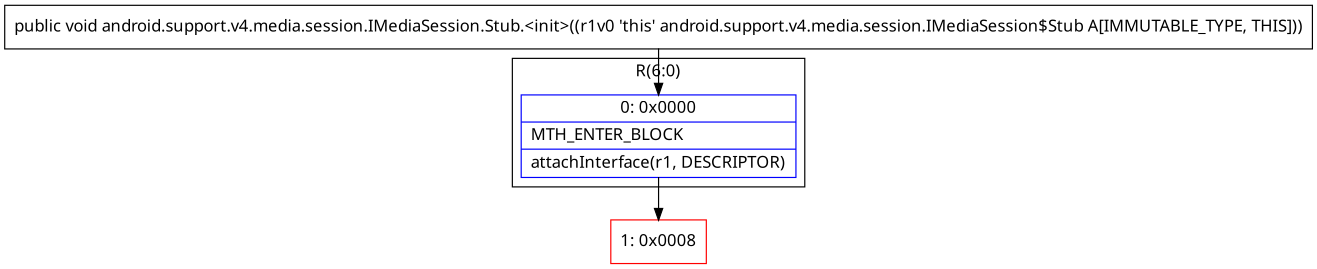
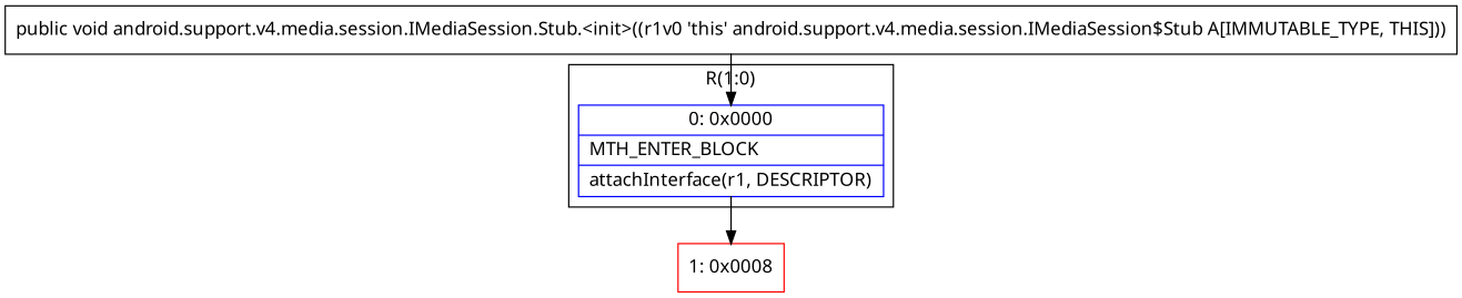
  digraph {
    fontname="Noto Sans"
    node [shape=record fontname="Noto Sans"]
    edge [fontname="Noto Sans"]
    n1 [color=blue label="{0\:\ 0x0000|MTH_ENTER_BLOCK\l|attachInterface(r1, DESCRIPTOR)\l}"]
    n2 [color=red label="{1\:\ 0x0008}"]
    n3 [label="{public void android.support.v4.media.session.IMediaSession.Stub.\<init\>((r1v0 'this' android.support.v4.media.session.IMediaSession$Stub A[IMMUTABLE_TYPE, THIS])) }"]
    subgraph cluster_1 {
-     label="R(6:0)"
+     label="R(1:0)"
      n1
    }
    n1 -> n2
    n3 -> n1
  }
